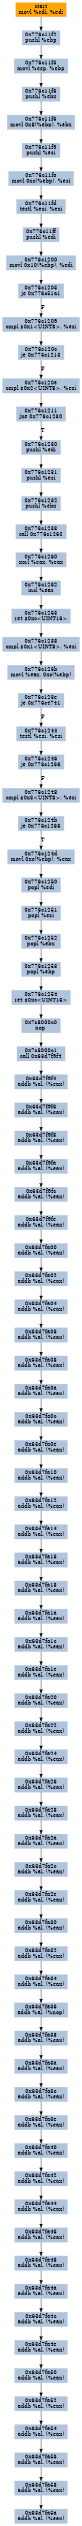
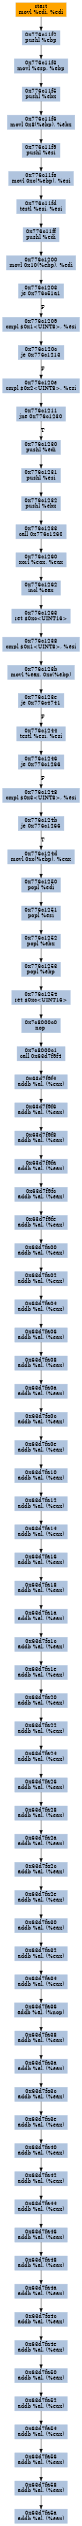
  digraph {
    node [color=lightsteelblue fillcolor=lightsteelblue shape=rectangle style=filled]
    edge [color="#000000"]
    n1 [color=lightgrey fillcolor=orange label="start\nmovl %edi, %edi"]
    n2 [label="0x776c11f2\npushl %ebp"]
    n3 [label="0x776c11f3\nmovl %esp, %ebp"]
-   n4 [label="0x776c11f6\npushl %ebx"]
+   n4 [label="0x776c11f5\npushl %ebx"]
    n5 [label="0x776c11f6\nmovl 0x8(%ebp), %ebx"]
    n6 [label="0x776c11f9\npushl %esi"]
    n7 [label="0x776c11fa\nmovl 0xc(%ebp), %esi"]
    n8 [label="0x776c11fd\ntestl %esi, %esi"]
    n9 [label="0x776c11ff\npushl %edi"]
    n10 [label="0x776c1200\nmovl 0x10(%ebp), %edi"]
    n11 [label="0x776c1203\nje 0x776c51a1"]
    n12 [label="0x776c1209\ncmpl $0x1<UINT8>, %esi"]
    n13 [label="0x776c120c\nje 0x776c1213"]
    n14 [label="0x776c120e\ncmpl $0x2<UINT8>, %esi"]
    n15 [label="0x776c1211\njne 0x776c1230"]
    n16 [label="0x776c1230\npushl %edi"]
    n17 [label="0x776c1231\npushl %esi"]
    n18 [label="0x776c1232\npushl %ebx"]
    n19 [label="0x776c1233\ncall 0x776c1260"]
    n20 [label="0x776c1260\nxorl %eax, %eax"]
    n21 [label="0x776c1262\nincl %eax"]
    n22 [label="0x776c1263\nret $0xc<UINT16>"]
    n23 [label="0x776c1238\ncmpl $0x1<UINT8>, %esi"]
    n24 [label="0x776c123b\nmovl %eax, 0xc(%ebp)"]
    n25 [label="0x776c123e\nje 0x776c4741"]
    n26 [label="0x776c1244\ntestl %esi, %esi"]
    n27 [label="0x776c1246\nje 0x776c1266"]
    n28 [label="0x776c1248\ncmpl $0x3<UINT8>, %esi"]
    n29 [label="0x776c124b\nje 0x776c1266"]
    n30 [label="0x776c124d\nmovl 0xc(%ebp), %eax"]
    n31 [label="0x776c1250\npopl %edi"]
    n32 [label="0x776c1251\npopl %esi"]
    n33 [label="0x776c1252\npopl %ebx"]
    n34 [label="0x776c1253\npopl %ebp"]
    n35 [label="0x776c1254\nret $0xc<UINT16>"]
    n36 [label="0x7c8000c0\nnop "]
    n37 [label="0x7c8000c1\ncall 0x63d7f9f4"]
    n38 [label="0x63d7f9f4\naddb %al, (%eax)"]
    n39 [label="0x63d7f9f6\naddb %al, (%eax)"]
    n40 [label="0x63d7f9f8\naddb %al, (%eax)"]
    n41 [label="0x63d7f9fa\naddb %al, (%eax)"]
    n42 [label="0x63d7f9fc\naddb %al, (%eax)"]
    n43 [label="0x63d7f9fe\naddb %al, (%eax)"]
    n44 [label="0x63d7fa00\naddb %al, (%eax)"]
    n45 [label="0x63d7fa02\naddb %al, (%eax)"]
    n46 [label="0x63d7fa04\naddb %al, (%eax)"]
    n47 [label="0x63d7fa06\naddb %al, (%eax)"]
    n48 [label="0x63d7fa08\naddb %al, (%eax)"]
    n49 [label="0x63d7fa0a\naddb %al, (%eax)"]
    n50 [label="0x63d7fa0c\naddb %al, (%eax)"]
    n51 [label="0x63d7fa0e\naddb %al, (%eax)"]
    n52 [label="0x63d7fa10\naddb %al, (%eax)"]
    n53 [label="0x63d7fa12\naddb %al, (%eax)"]
    n54 [label="0x63d7fa14\naddb %al, (%eax)"]
    n55 [label="0x63d7fa16\naddb %al, (%eax)"]
    n56 [label="0x63d7fa18\naddb %al, (%eax)"]
    n57 [label="0x63d7fa1a\naddb %al, (%eax)"]
    n58 [label="0x63d7fa1c\naddb %al, (%eax)"]
    n59 [label="0x63d7fa1e\naddb %al, (%eax)"]
    n60 [label="0x63d7fa20\naddb %al, (%eax)"]
    n61 [label="0x63d7fa22\naddb %al, (%eax)"]
    n62 [label="0x63d7fa24\naddb %al, (%eax)"]
    n63 [label="0x63d7fa26\naddb %al, (%eax)"]
    n64 [label="0x63d7fa28\naddb %al, (%eax)"]
    n65 [label="0x63d7fa2a\naddb %al, (%eax)"]
    n66 [label="0x63d7fa2c\naddb %al, (%eax)"]
    n67 [label="0x63d7fa2e\naddb %al, (%eax)"]
    n68 [label="0x63d7fa30\naddb %al, (%eax)"]
    n69 [label="0x63d7fa32\naddb %al, (%eax)"]
    n70 [label="0x63d7fa34\naddb %al, (%eax)"]
    n71 [label="0x63d7fa36\naddb %al, (%nop)"]
    n72 [label="0x63d7fa38\naddb %al, (%eax)"]
    n73 [label="0x63d7fa3a\naddb %al, (%eax)"]
    n74 [label="0x63d7fa3c\naddb %al, (%eax)"]
    n75 [label="0x63d7fa3e\naddb %al, (%eax)"]
    n76 [label="0x63d7fa40\naddb %al, (%eax)"]
    n77 [label="0x63d7fa42\naddb %al, (%eax)"]
    n78 [label="0x63d7fa44\naddb %al, (%eax)"]
    n79 [label="0x63d7fa46\naddb %al, (%eax)"]
    n80 [label="0x63d7fa48\naddb %al, (%eax)"]
    n81 [label="0x63d7fa4a\naddb %al, (%eax)"]
    n82 [label="0x63d7fa4c\naddb %al, (%eax)"]
    n83 [label="0x63d7fa4e\naddb %al, (%eax)"]
    n84 [label="0x63d7fa50\naddb %al, (%eax)"]
    n85 [label="0x63d7fa52\naddb %al, (%eax)"]
    n86 [label="0x63d7fa54\naddb %al, (%eax)"]
    n87 [label="0x63d7fa56\naddb %al, (%eax)"]
    n88 [label="0x63d7fa58\naddb %al, (%eax)"]
    n89 [label="0x63d7fa5a\naddb %al, (%eax)"]
    n1 -> n2
    n2 -> n3
    n3 -> n4
    n4 -> n5
    n5 -> n6
    n6 -> n7
    n7 -> n8
    n8 -> n9
    n9 -> n10
    n10 -> n11
    n11 -> n12 [label=F]
    n12 -> n13
    n13 -> n14 [label=F]
    n14 -> n15
    n15 -> n16 [label=T]
    n16 -> n17
    n17 -> n18
    n18 -> n19
    n19 -> n20
    n20 -> n21
    n21 -> n22
    n22 -> n23
    n23 -> n24
    n24 -> n25
    n25 -> n26 [label=F]
    n26 -> n27
    n27 -> n28 [label=F]
    n28 -> n29
    n29 -> n30 [label=T]
    n30 -> n31
    n31 -> n32
    n32 -> n33
    n33 -> n34
    n34 -> n35
    n35 -> n36
    n36 -> n37
    n37 -> n38
    n38 -> n39
    n39 -> n40
    n40 -> n41
    n41 -> n42
    n42 -> n43
    n43 -> n44
    n44 -> n45
    n45 -> n46
    n46 -> n47
    n47 -> n48
    n48 -> n49
    n49 -> n50
    n50 -> n51
    n51 -> n52
    n52 -> n53
    n53 -> n54
    n54 -> n55
    n55 -> n56
    n56 -> n57
    n57 -> n58
    n58 -> n59
    n59 -> n60
    n60 -> n61
    n61 -> n62
    n62 -> n63
    n63 -> n64
    n64 -> n65
    n65 -> n66
    n66 -> n67
    n67 -> n68
    n68 -> n69
    n69 -> n70
    n70 -> n71
    n71 -> n72
    n72 -> n73
    n73 -> n74
    n74 -> n75
    n75 -> n76
    n76 -> n77
    n77 -> n78
    n78 -> n79
    n79 -> n80
    n80 -> n81
    n81 -> n82
    n82 -> n83
    n83 -> n84
    n84 -> n85
    n85 -> n86
    n86 -> n87
    n87 -> n88
    n88 -> n89
  }
